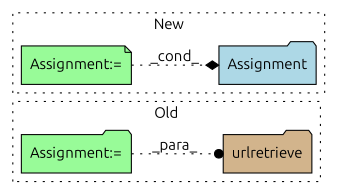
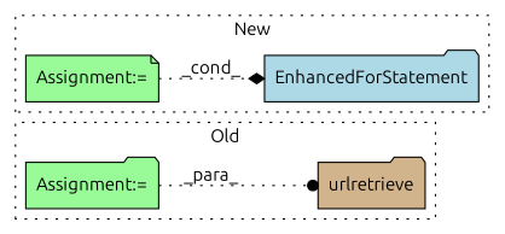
  digraph {
    rankdir=LR
    fontname=Ubuntu
    node [a=7 l=1 shape=folder style=filled fillcolor=palegreen fontname=Ubuntu]
    edge [style=dotted fontname=Ubuntu]
    n1 [a=32 l="12,1" label=urlretrieve s="4638,4671" fillcolor=tan]
    n2 [label="Assignment:=" s=4134]
-   n3 [a=70 l="61,2" label=Assignment s="5270,5369" fillcolor=lightblue]
+   n3 [a=70 l="61,2" label=EnhancedForStatement s="5270,5369" fillcolor=lightblue]
    n4 [label="Assignment:=" s=5248 shape=note]
    subgraph cluster_1 {
      label=Old
      style=dotted
      n1
      n2
    }
    subgraph cluster_2 {
      label=New
      style=dotted
      n3
      n4
    }
    n2 -> n1 [label=_para_ arrowhead=dot]
    n4 -> n3 [label=_cond_ arrowhead=diamond]
  }
